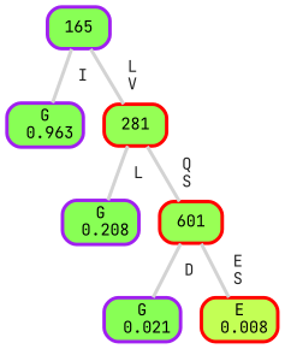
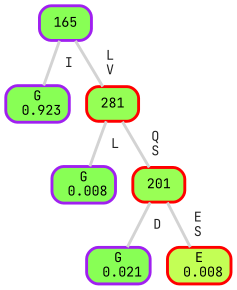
  graph {
    fontname="JetBrains Mono"
    ranksep="0 equally"
    splines=straight
    node [color=purple fillcolor="#88ff55" fontcolor=black fontname="JetBrains Mono" penwidth=3 shape=box style="filled, rounded"]
    edge [color=lightgray fontcolor=grey14 fontname="JetBrains Mono" fontweight=bold penwidth=3]
-   n1 [label="G\n 0.963"]
+   n1 [label="G\n 0.923"]
    n2 [label=165]
    n3 [color=red fillcolor="#95ff55" label=281]
-   n4 [label="G\n 0.208"]
-   n5 [color=red fillcolor="#99ff55" label=601]
+   n4 [label="G\n 0.008"]
+   n5 [color=red fillcolor="#99ff55" label=201]
    n6 [label="G\n 0.021"]
    n7 [color=red fillcolor="#c3ff55" label="E\n 0.008"]
    subgraph sub_1 {
      rank=same
    }
    n2 -- n1 [label=" I"]
    n2 -- n3 [label=" L\n V"]
    n3 -- n4 [label=" L"]
    n3 -- n5 [label=" Q\n S"]
    n5 -- n6 [label=" D"]
    n5 -- n7 [label=" E\n S"]
  }
